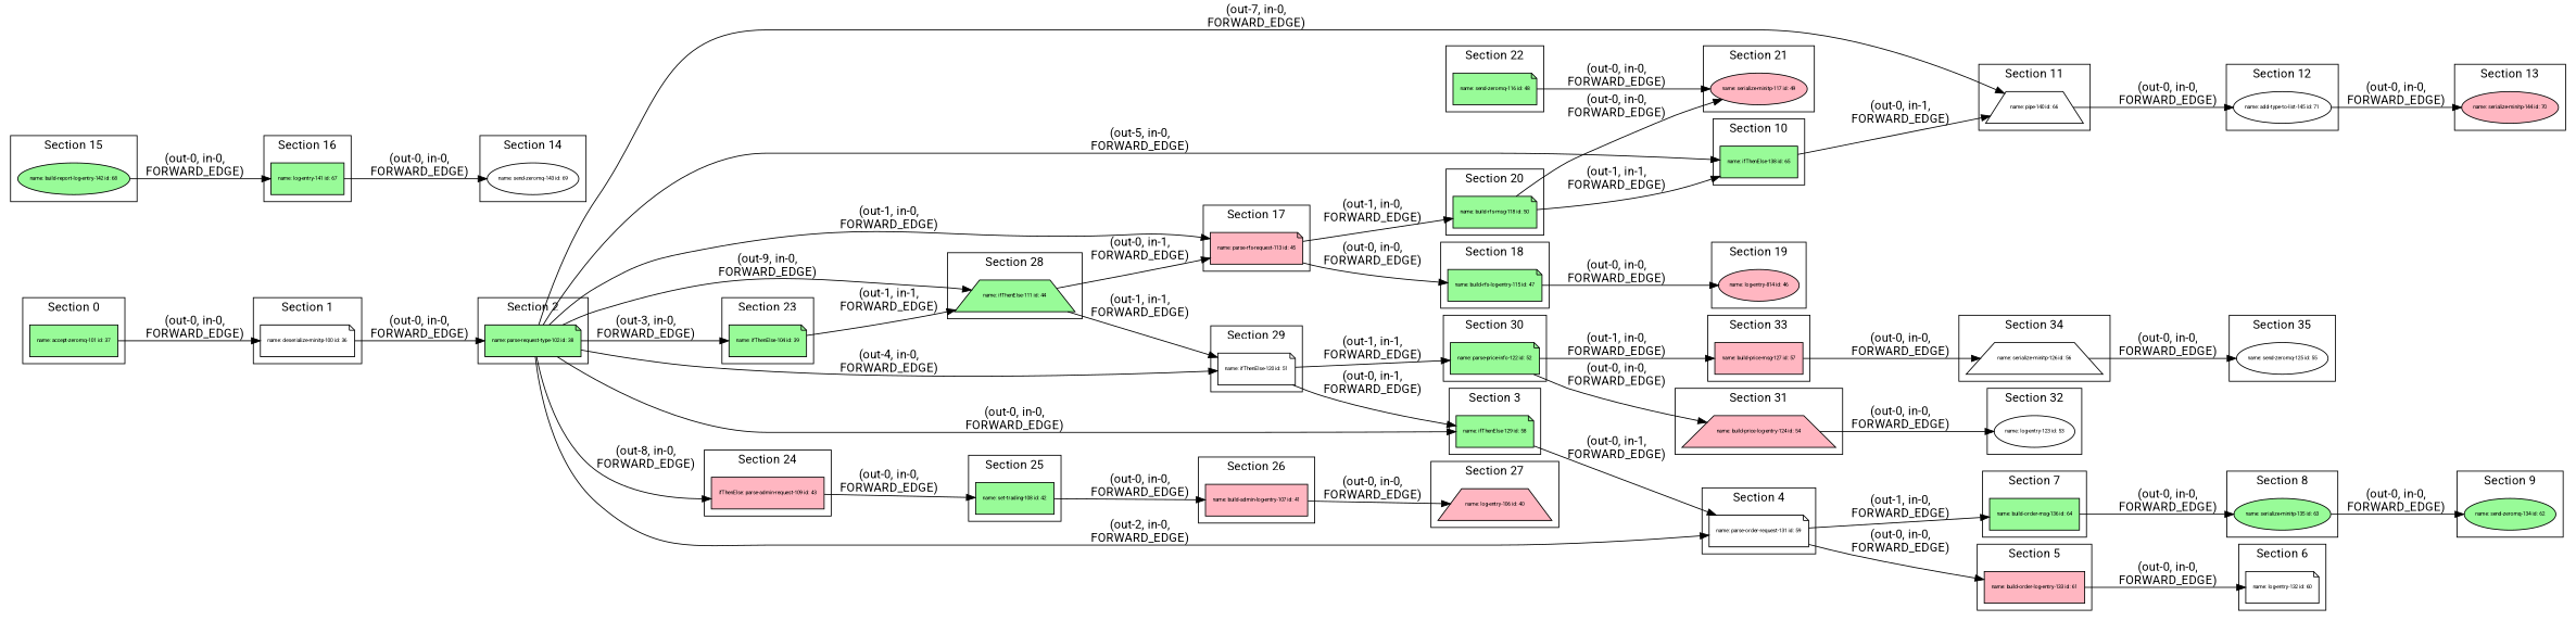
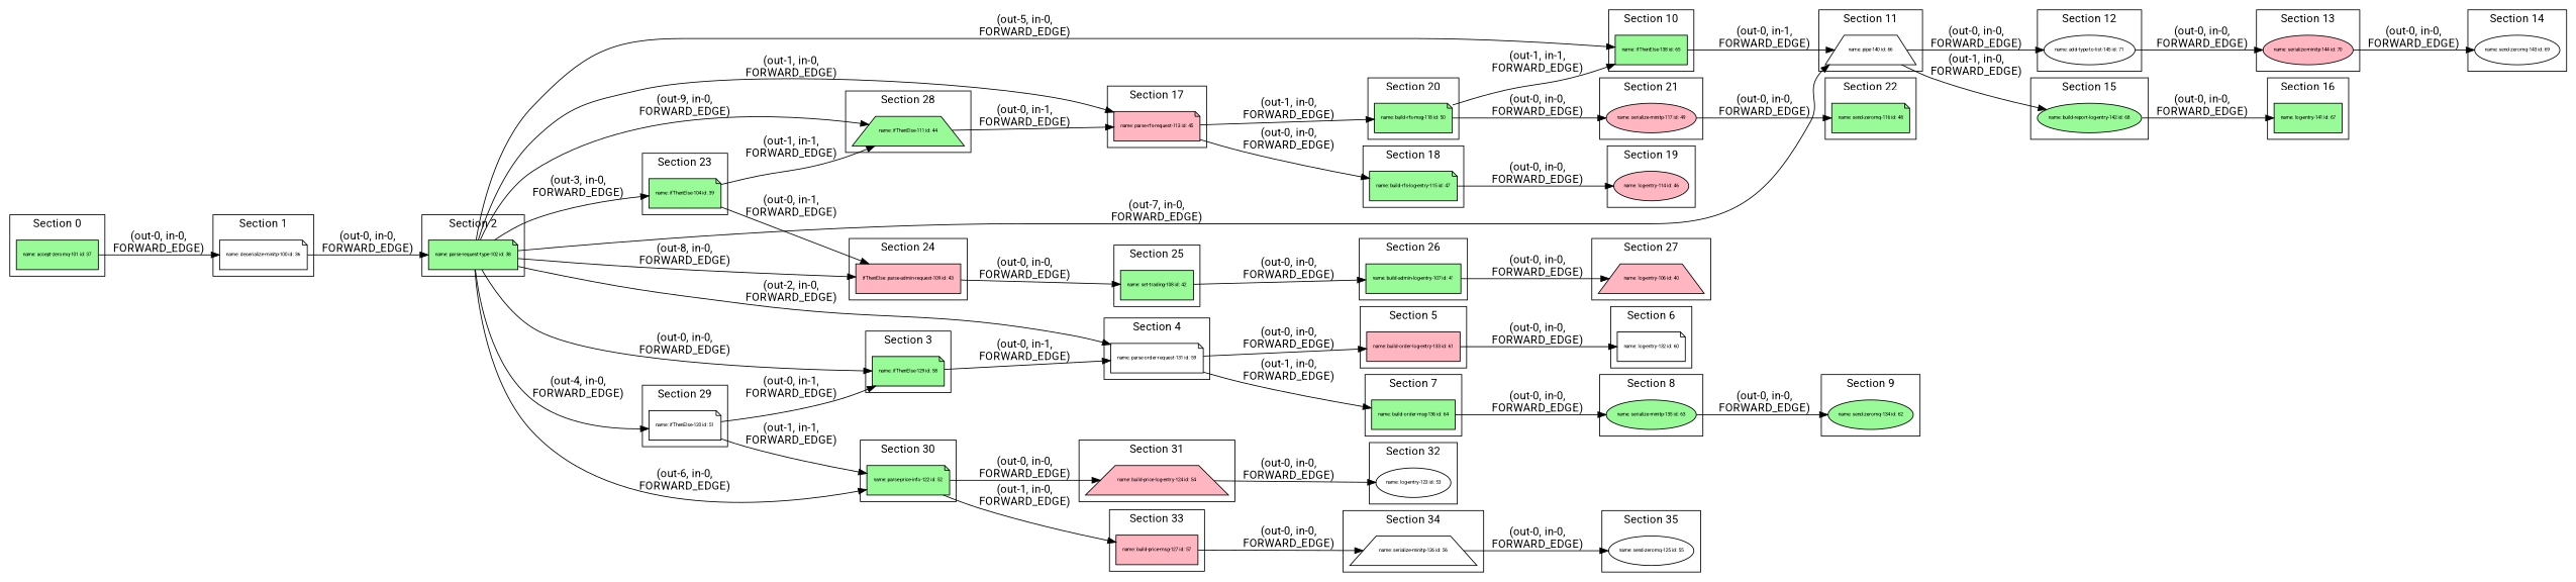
  digraph {
    fontname=Roboto
    labelloc=top
    rankdir=LR
    node [fillcolor=palegreen fontname=Roboto fontsize=6 shape=note style=filled]
    edge [fontname=Roboto]
    n1 [fillcolor=white label="name: deserialize-minitp-100 id: 36"]
    n2 [label="name: accept-zeromq-101 id: 37" shape=box]
    n3 [label="name: ifThenElse-138 id: 65" shape=box]
    n4 [fillcolor=white label="name: pipe-140 id: 66" shape=trapezium]
    n5 [fillcolor=white label="name: send-zeromq-143 id: 69" shape=ellipse]
    n6 [fillcolor=white label="name: add-type-to-list-145 id: 71" shape=ellipse]
    n7 [fillcolor=lightpink label="name: serialize-minitp-144 id: 70" shape=ellipse]
    n8 [label="name: build-report-log-entry-142 id: 68" shape=ellipse]
    n9 [label="name: log-entry-141 id: 67" shape=box]
    n10 [fillcolor=lightpink label="name: parse-rfs-request-113 id: 45"]
    n11 [label="name: build-rfs-log-entry-115 id: 47"]
-   n12 [fillcolor=lightpink label="name: log-entry-814 id: 46" shape=ellipse]
+   n12 [fillcolor=lightpink label="name: log-entry-114 id: 46" shape=ellipse]
    n13 [label="name: parse-request-type-102 id: 38"]
    n14 [label="name: build-rfs-msg-118 id: 50"]
    n15 [fillcolor=lightpink label="name: serialize-minitp-117 id: 49" shape=ellipse]
    n16 [label="name: send-zeromq-116 id: 48"]
    n17 [label="name: ifThenElse-104 id: 39"]
    n18 [fillcolor=lightpink label="ifThenElse: parse-admin-request-109 id: 43" shape=box]
    n19 [label="name: set-trading-108 id: 42" shape=box]
-   n20 [fillcolor=lightpink label="name: build-admin-log-entry-107 id: 41" shape=box]
+   n20 [label="name: build-admin-log-entry-107 id: 41" shape=box]
    n21 [fillcolor=lightpink label="name: log-entry-106 id: 40" shape=trapezium]
    n22 [label="name: ifThenElse-111 id: 44" shape=trapezium]
    n23 [fillcolor=white label="name: ifThenElse-120 id: 51"]
    n24 [label="name: ifThenElse-129 id: 58"]
    n25 [label="name: parse-price-info-122 id: 52"]
    n26 [fillcolor=lightpink label="name: build-price-log-entry-124 id: 54" shape=trapezium]
    n27 [fillcolor=white label="name: log-entry-123 id: 53" shape=ellipse]
    n28 [fillcolor=lightpink label="name: build-price-msg-127 id: 57" shape=box]
    n29 [fillcolor=white label="name: serialize-minitp-126 id: 56" shape=trapezium]
    n30 [fillcolor=white label="name: send-zeromq-125 id: 55" shape=ellipse]
    n31 [fillcolor=white label="name: parse-order-request-131 id: 59"]
    n32 [fillcolor=lightpink label="name: build-order-log-entry-133 id: 61" shape=box]
    n33 [fillcolor=white label="name: log-entry-132 id: 60"]
    n34 [label="name: build-order-msg-136 id: 64" shape=box]
    n35 [label="name: serialize-minitp-135 id: 63" shape=ellipse]
    n36 [label="name: send-zeromq-134 id: 62" shape=ellipse]
    subgraph cluster_1 {
      label="Section 1"
      n1
    }
    subgraph cluster_2 {
      label="Section 0"
      n2
    }
    subgraph cluster_3 {
      label="Section 10"
      n3
    }
    subgraph cluster_4 {
      label="Section 11"
      n4
    }
    subgraph cluster_5 {
      label="Section 14"
      n5
    }
    subgraph cluster_6 {
      label="Section 12"
      n6
    }
    subgraph cluster_7 {
      label="Section 13"
      n7
    }
    subgraph cluster_8 {
      label="Section 15"
      n8
    }
    subgraph cluster_9 {
      label="Section 16"
      n9
    }
    subgraph cluster_10 {
      label="Section 17"
      n10
    }
    subgraph cluster_11 {
      label="Section 18"
      n11
    }
    subgraph cluster_12 {
      label="Section 19"
      n12
    }
    subgraph cluster_13 {
      label="Section 2"
      n13
    }
    subgraph cluster_14 {
      label="Section 20"
      n14
    }
    subgraph cluster_15 {
      label="Section 21"
      n15
    }
    subgraph cluster_16 {
      label="Section 22"
      n16
    }
    subgraph cluster_17 {
      label="Section 23"
      n17
    }
    subgraph cluster_18 {
      label="Section 24"
      n18
    }
    subgraph cluster_19 {
      label="Section 25"
      n19
    }
    subgraph cluster_20 {
      label="Section 26"
      n20
    }
    subgraph cluster_21 {
      label="Section 27"
      n21
    }
    subgraph cluster_22 {
      label="Section 28"
      n22
    }
    subgraph cluster_23 {
      label="Section 29"
      n23
    }
    subgraph cluster_24 {
      label="Section 3"
      n24
    }
    subgraph cluster_25 {
      label="Section 30"
      n25
    }
    subgraph cluster_26 {
      label="Section 31"
      n26
    }
    subgraph cluster_27 {
      label="Section 32"
      n27
    }
    subgraph cluster_28 {
      label="Section 33"
      n28
    }
    subgraph cluster_29 {
      label="Section 34"
      n29
    }
    subgraph cluster_30 {
      label="Section 35"
      n30
    }
    subgraph cluster_31 {
      label="Section 4"
      n31
    }
    subgraph cluster_32 {
      label="Section 5"
      n32
    }
    subgraph cluster_33 {
      label="Section 6"
      n33
    }
    subgraph cluster_34 {
      label="Section 7"
      n34
    }
    subgraph cluster_35 {
      label="Section 8"
      n35
    }
    subgraph cluster_36 {
      label="Section 9"
      n36
    }
    n1 -> n13 [label="(out-0, in-0,\nFORWARD_EDGE)"]
    n2 -> n1 [label="(out-0, in-0,\nFORWARD_EDGE)"]
    n3 -> n4 [label="(out-0, in-1,\nFORWARD_EDGE)"]
    n4 -> n6 [label="(out-0, in-0,\nFORWARD_EDGE)"]
+   n4 -> n8 [label="(out-1, in-0,\nFORWARD_EDGE)"]
    n6 -> n7 [label="(out-0, in-0,\nFORWARD_EDGE)"]
-   n9 -> n5 [label="(out-0, in-0,\nFORWARD_EDGE)"]
+   n7 -> n5 [label="(out-0, in-0,\nFORWARD_EDGE)"]
    n8 -> n9 [label="(out-0, in-0,\nFORWARD_EDGE)"]
    n10 -> n11 [label="(out-0, in-0,\nFORWARD_EDGE)"]
    n10 -> n14 [label="(out-1, in-0,\nFORWARD_EDGE)"]
    n11 -> n12 [label="(out-0, in-0,\nFORWARD_EDGE)"]
    n13 -> n3 [label="(out-5, in-0,\nFORWARD_EDGE)"]
    n13 -> n4 [label="(out-7, in-0,\nFORWARD_EDGE)"]
    n13 -> n10 [label="(out-1, in-0,\nFORWARD_EDGE)"]
    n13 -> n17 [label="(out-3, in-0,\nFORWARD_EDGE)"]
    n13 -> n18 [label="(out-8, in-0,\nFORWARD_EDGE)"]
    n13 -> n22 [label="(out-9, in-0,\nFORWARD_EDGE)"]
    n13 -> n23 [label="(out-4, in-0,\nFORWARD_EDGE)"]
    n13 -> n24 [label="(out-0, in-0,\nFORWARD_EDGE)"]
+   n13 -> n25 [label="(out-6, in-0,\nFORWARD_EDGE)"]
    n13 -> n31 [label="(out-2, in-0,\nFORWARD_EDGE)"]
    n14 -> n3 [label="(out-1, in-1,\nFORWARD_EDGE)"]
    n14 -> n15 [label="(out-0, in-0,\nFORWARD_EDGE)"]
-   n16 -> n15 [label="(out-0, in-0,\nFORWARD_EDGE)"]
+   n15 -> n16 [label="(out-0, in-0,\nFORWARD_EDGE)"]
+   n17 -> n18 [label="(out-0, in-1,\nFORWARD_EDGE)"]
    n17 -> n22 [label="(out-1, in-1,\nFORWARD_EDGE)"]
    n18 -> n19 [label="(out-0, in-0,\nFORWARD_EDGE)"]
    n19 -> n20 [label="(out-0, in-0,\nFORWARD_EDGE)"]
    n20 -> n21 [label="(out-0, in-0,\nFORWARD_EDGE)"]
    n22 -> n10 [label="(out-0, in-1,\nFORWARD_EDGE)"]
-   n22 -> n23 [label="(out-1, in-1,\nFORWARD_EDGE)"]
    n23 -> n24 [label="(out-0, in-1,\nFORWARD_EDGE)"]
    n23 -> n25 [label="(out-1, in-1,\nFORWARD_EDGE)"]
    n24 -> n31 [label="(out-0, in-1,\nFORWARD_EDGE)"]
    n25 -> n26 [label="(out-0, in-0,\nFORWARD_EDGE)"]
    n25 -> n28 [label="(out-1, in-0,\nFORWARD_EDGE)"]
    n26 -> n27 [label="(out-0, in-0,\nFORWARD_EDGE)"]
    n28 -> n29 [label="(out-0, in-0,\nFORWARD_EDGE)"]
    n29 -> n30 [label="(out-0, in-0,\nFORWARD_EDGE)"]
    n31 -> n32 [label="(out-0, in-0,\nFORWARD_EDGE)"]
    n31 -> n34 [label="(out-1, in-0,\nFORWARD_EDGE)"]
    n32 -> n33 [label="(out-0, in-0,\nFORWARD_EDGE)"]
    n34 -> n35 [label="(out-0, in-0,\nFORWARD_EDGE)"]
    n35 -> n36 [label="(out-0, in-0,\nFORWARD_EDGE)"]
  }
